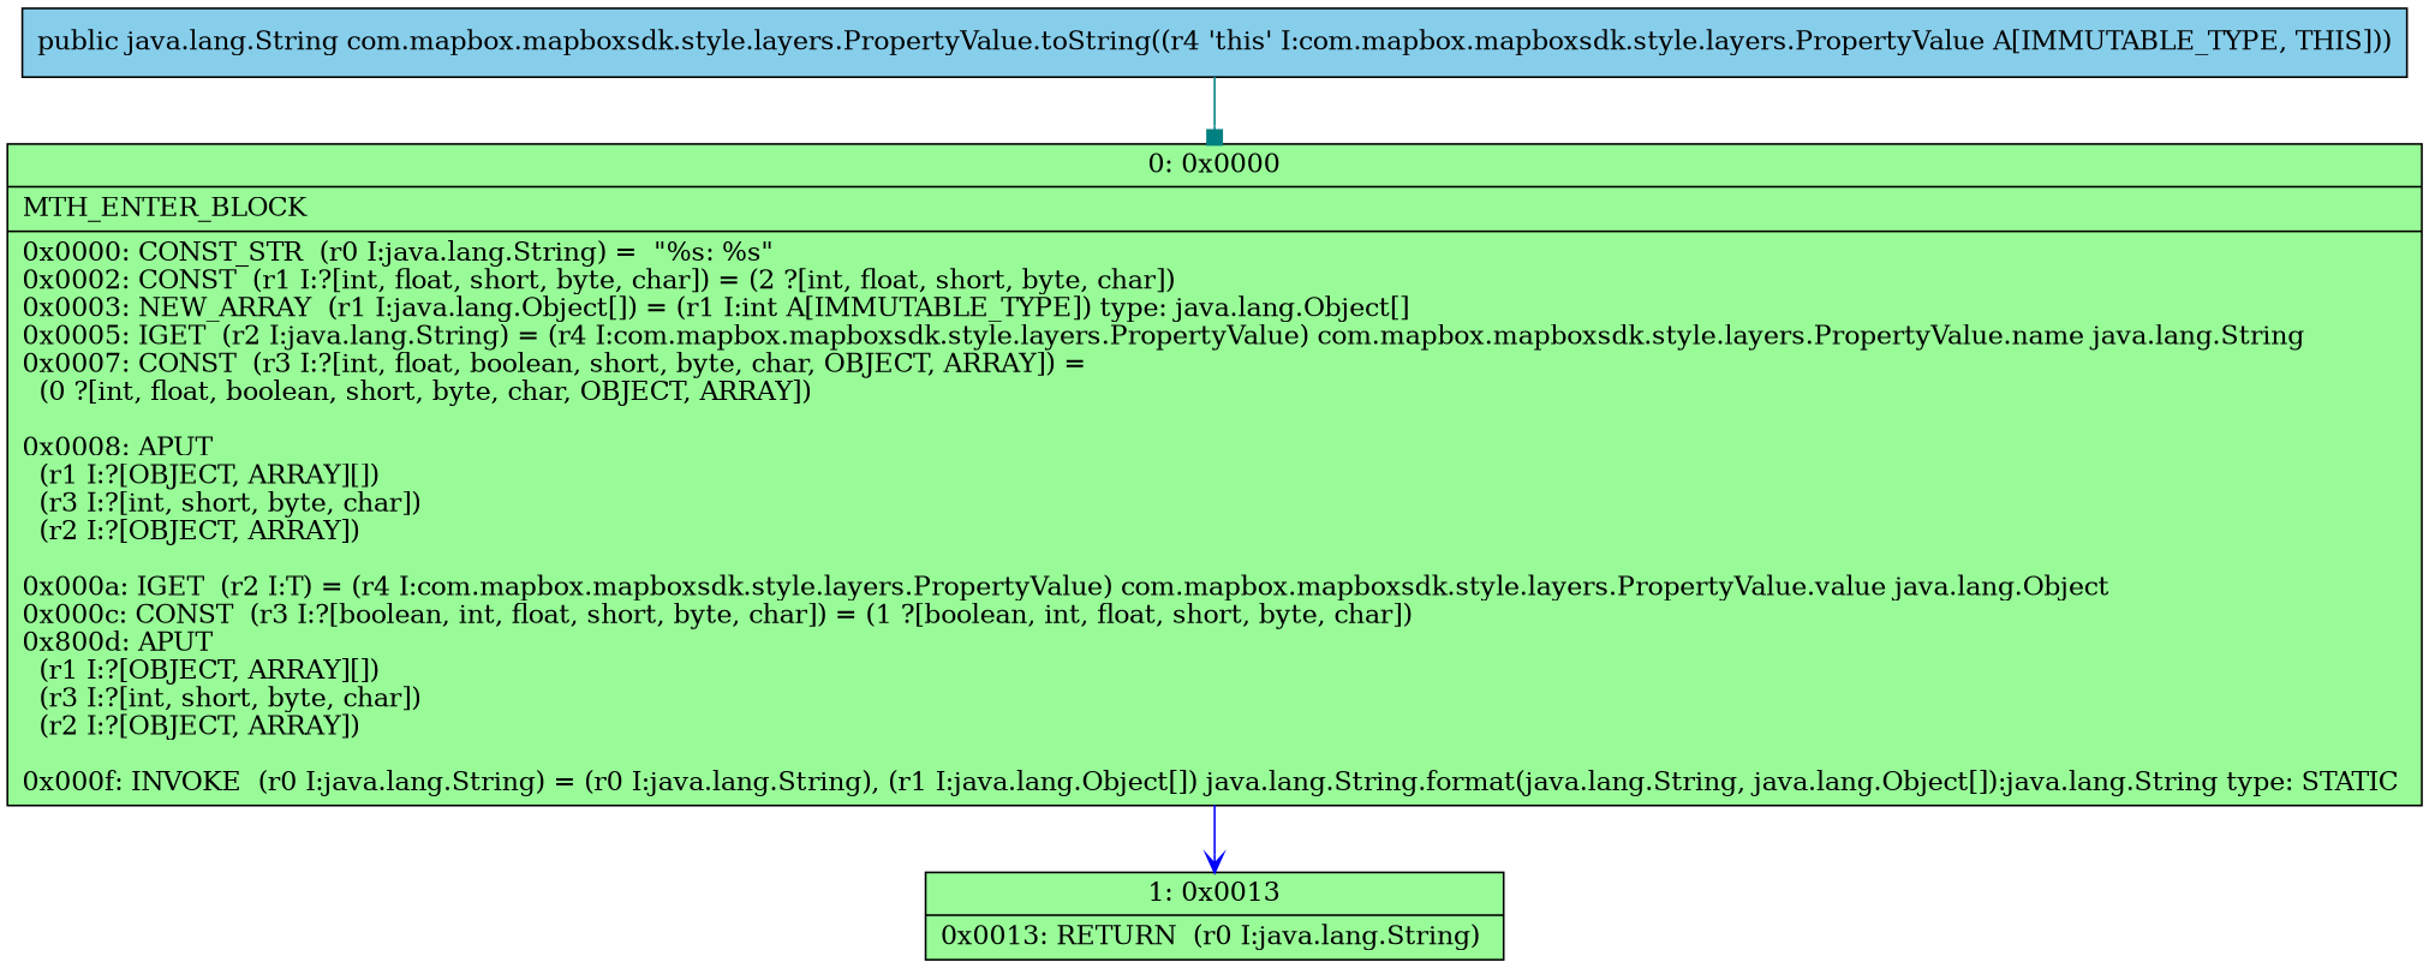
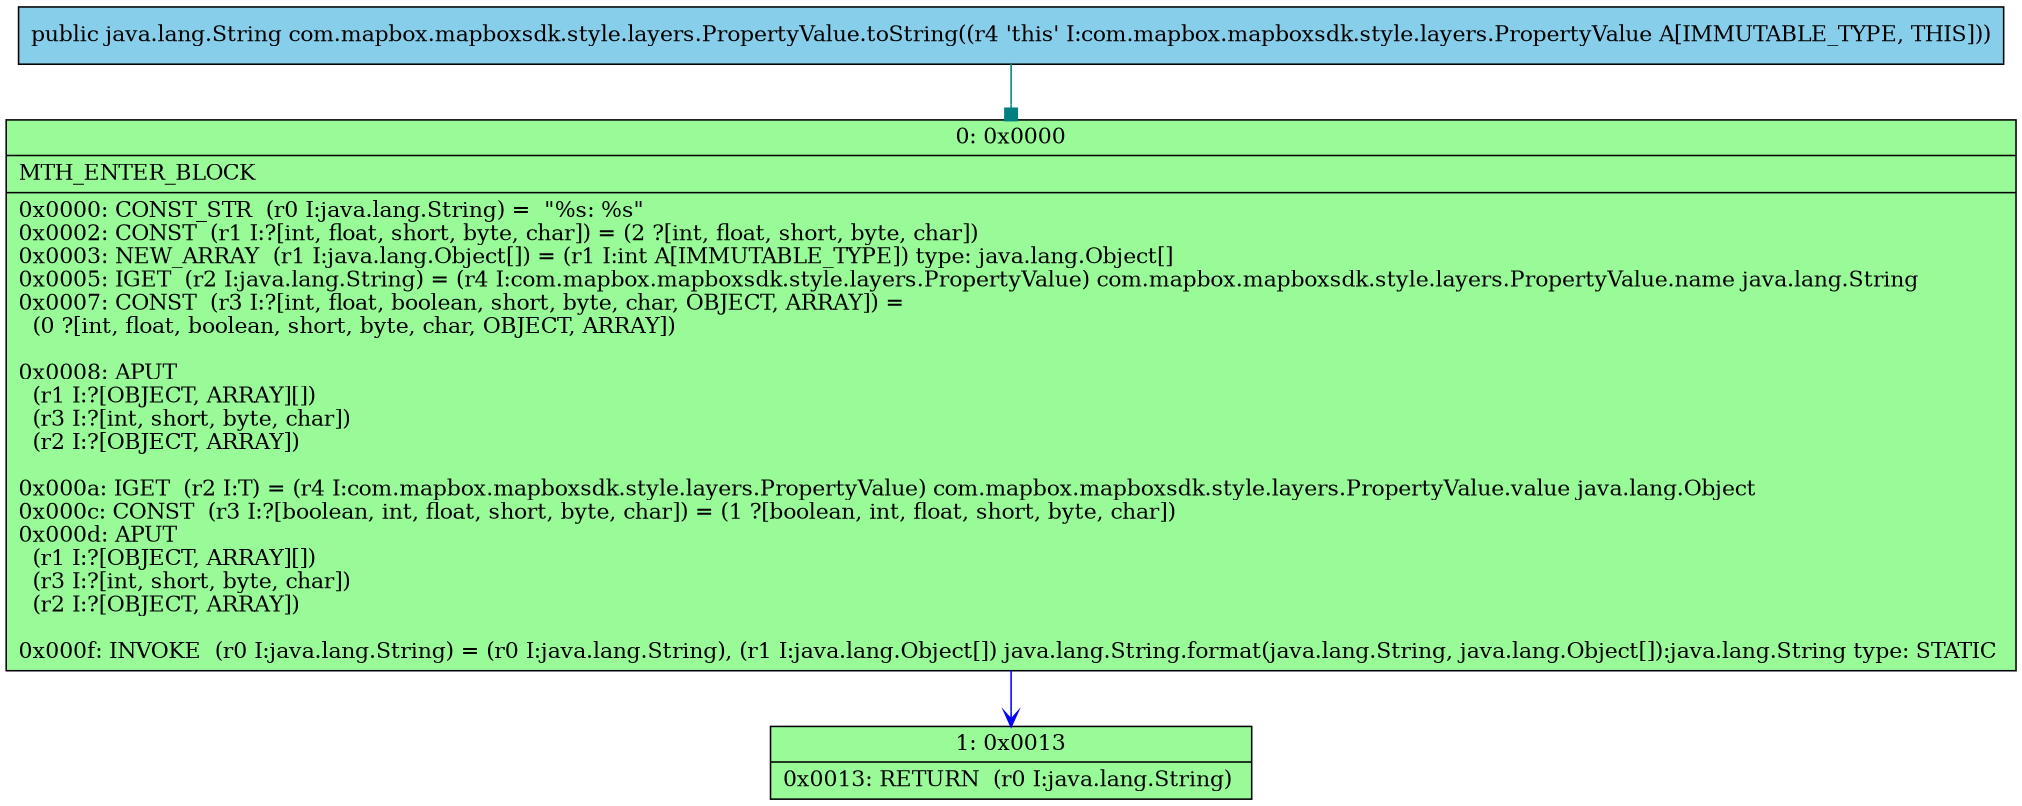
  digraph {
    node [shape=record style=filled fillcolor=palegreen]
    edge [style=solid]
-   n1 [label="{0\:\ 0x0000|MTH_ENTER_BLOCK\l|0x0000: CONST_STR  (r0 I:java.lang.String) =  \"%s: %s\" \l0x0002: CONST  (r1 I:?[int, float, short, byte, char]) = (2 ?[int, float, short, byte, char]) \l0x0003: NEW_ARRAY  (r1 I:java.lang.Object[]) = (r1 I:int A[IMMUTABLE_TYPE]) type: java.lang.Object[] \l0x0005: IGET  (r2 I:java.lang.String) = (r4 I:com.mapbox.mapboxsdk.style.layers.PropertyValue) com.mapbox.mapboxsdk.style.layers.PropertyValue.name java.lang.String \l0x0007: CONST  (r3 I:?[int, float, boolean, short, byte, char, OBJECT, ARRAY]) = \l  (0 ?[int, float, boolean, short, byte, char, OBJECT, ARRAY])\l \l0x0008: APUT  \l  (r1 I:?[OBJECT, ARRAY][])\l  (r3 I:?[int, short, byte, char])\l  (r2 I:?[OBJECT, ARRAY])\l \l0x000a: IGET  (r2 I:T) = (r4 I:com.mapbox.mapboxsdk.style.layers.PropertyValue) com.mapbox.mapboxsdk.style.layers.PropertyValue.value java.lang.Object \l0x000c: CONST  (r3 I:?[boolean, int, float, short, byte, char]) = (1 ?[boolean, int, float, short, byte, char]) \l0x800d: APUT  \l  (r1 I:?[OBJECT, ARRAY][])\l  (r3 I:?[int, short, byte, char])\l  (r2 I:?[OBJECT, ARRAY])\l \l0x000f: INVOKE  (r0 I:java.lang.String) = (r0 I:java.lang.String), (r1 I:java.lang.Object[]) java.lang.String.format(java.lang.String, java.lang.Object[]):java.lang.String type: STATIC \l}"]
+   n1 [label="{0\:\ 0x0000|MTH_ENTER_BLOCK\l|0x0000: CONST_STR  (r0 I:java.lang.String) =  \"%s: %s\" \l0x0002: CONST  (r1 I:?[int, float, short, byte, char]) = (2 ?[int, float, short, byte, char]) \l0x0003: NEW_ARRAY  (r1 I:java.lang.Object[]) = (r1 I:int A[IMMUTABLE_TYPE]) type: java.lang.Object[] \l0x0005: IGET  (r2 I:java.lang.String) = (r4 I:com.mapbox.mapboxsdk.style.layers.PropertyValue) com.mapbox.mapboxsdk.style.layers.PropertyValue.name java.lang.String \l0x0007: CONST  (r3 I:?[int, float, boolean, short, byte, char, OBJECT, ARRAY]) = \l  (0 ?[int, float, boolean, short, byte, char, OBJECT, ARRAY])\l \l0x0008: APUT  \l  (r1 I:?[OBJECT, ARRAY][])\l  (r3 I:?[int, short, byte, char])\l  (r2 I:?[OBJECT, ARRAY])\l \l0x000a: IGET  (r2 I:T) = (r4 I:com.mapbox.mapboxsdk.style.layers.PropertyValue) com.mapbox.mapboxsdk.style.layers.PropertyValue.value java.lang.Object \l0x000c: CONST  (r3 I:?[boolean, int, float, short, byte, char]) = (1 ?[boolean, int, float, short, byte, char]) \l0x000d: APUT  \l  (r1 I:?[OBJECT, ARRAY][])\l  (r3 I:?[int, short, byte, char])\l  (r2 I:?[OBJECT, ARRAY])\l \l0x000f: INVOKE  (r0 I:java.lang.String) = (r0 I:java.lang.String), (r1 I:java.lang.Object[]) java.lang.String.format(java.lang.String, java.lang.Object[]):java.lang.String type: STATIC \l}"]
    n2 [label="{1\:\ 0x0013|0x0013: RETURN  (r0 I:java.lang.String) \l}"]
    n3 [label="{public java.lang.String com.mapbox.mapboxsdk.style.layers.PropertyValue.toString((r4 'this' I:com.mapbox.mapboxsdk.style.layers.PropertyValue A[IMMUTABLE_TYPE, THIS])) }" fillcolor=skyblue]
    n1 -> n2 [color=blue arrowhead=vee]
    n3 -> n1 [color=teal arrowhead=box]
  }
